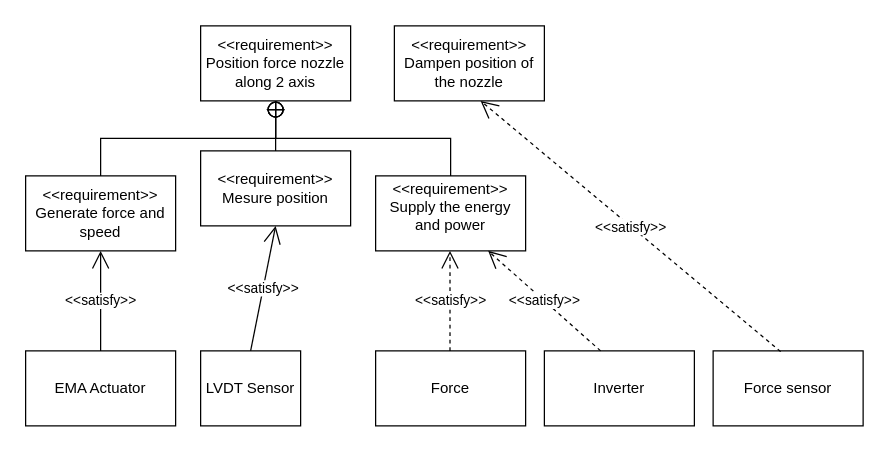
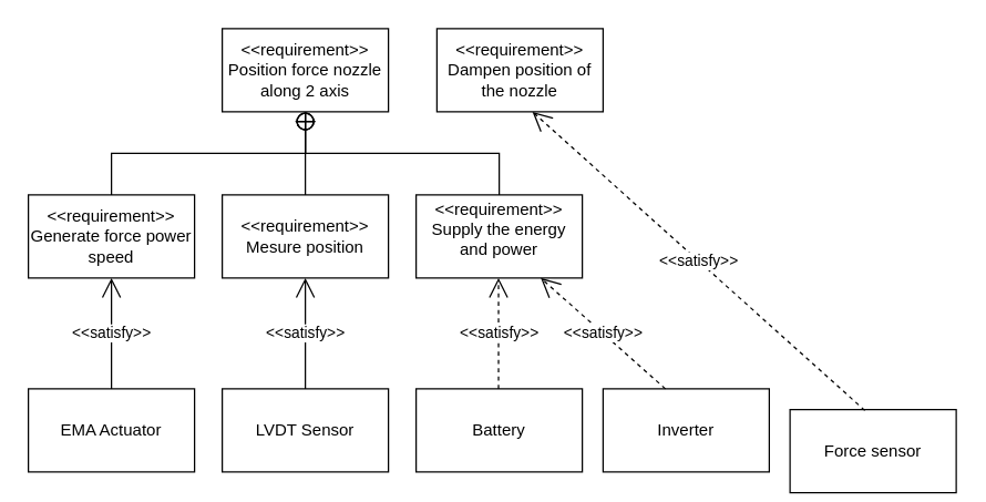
  <mxCell id="0" />
  <mxCell id="1" parent="0" />
  <mxCell id="2" value="&amp;lt;&amp;lt;requirement&amp;gt;&amp;gt;&lt;br&gt;Position force nozzle along 2 axis" style="shape=rect;html=1;whiteSpace=wrap;align=center;" vertex="1" parent="1"><mxGeometry x="160" y="20" width="120" height="60" as="geometry" /></mxCell>
- <mxCell id="3" value="&amp;lt;&amp;lt;requirement&amp;gt;&amp;gt;&lt;br&gt;Generate force and speed" style="shape=rect;html=1;whiteSpace=wrap;align=center;" vertex="1" parent="1"><mxGeometry x="20" y="140" width="120" height="60" as="geometry" /></mxCell>
- <mxCell id="4" value="&amp;lt;&amp;lt;requirement&amp;gt;&amp;gt;&lt;br&gt;Mesure position" style="shape=rect;html=1;whiteSpace=wrap;align=center;" vertex="1" parent="1"><mxGeometry x="160" y="120" width="120" height="60" as="geometry" /></mxCell>
+ <mxCell id="3" value="&amp;lt;&amp;lt;requirement&amp;gt;&amp;gt;&lt;br&gt;Generate force power speed" style="shape=rect;html=1;whiteSpace=wrap;align=center;" vertex="1" parent="1"><mxGeometry x="20" y="140" width="120" height="60" as="geometry" /></mxCell>
+ <mxCell id="4" value="&amp;lt;&amp;lt;requirement&amp;gt;&amp;gt;&lt;br&gt;Mesure position" style="shape=rect;html=1;whiteSpace=wrap;align=center;" vertex="1" parent="1"><mxGeometry x="160" y="140" width="120" height="60" as="geometry" /></mxCell>
  <mxCell id="5" value="" style="rounded=0;html=1;labelBackgroundColor=none;endArrow=none;edgeStyle=elbowEdgeStyle;elbow=vertical;startArrow=sysMLPackCont;startSize=12;" edge="1" source="2" target="3" parent="1"><mxGeometry relative="1" as="geometry" /></mxCell>
  <mxCell id="6" value="" style="rounded=0;html=1;labelBackgroundColor=none;endArrow=none;edgeStyle=elbowEdgeStyle;elbow=vertical;startArrow=sysMLPackCont;startSize=12;" edge="1" target="4" parent="1"><mxGeometry relative="1" as="geometry"><mxPoint x="220" y="80" as="sourcePoint" /></mxGeometry></mxCell>
  <mxCell id="7" value="&amp;lt;&amp;lt;requirement&amp;gt;&amp;gt;&lt;br&gt;Dampen position of the nozzle" style="shape=rect;html=1;whiteSpace=wrap;align=center;" vertex="1" parent="1"><mxGeometry x="315" y="20" width="120" height="60" as="geometry" /></mxCell>
  <mxCell id="8" value="&lt;p style=&quot;margin:0px;margin-top:4px;text-align:center;&quot;&gt;&amp;lt;&amp;lt;requirement&amp;gt;&amp;gt;&lt;br&gt;Supply the energy and power&lt;br&gt;&lt;/p&gt;&lt;p style=&quot;margin:0px;margin-left:8px;text-align:left;&quot;&gt;&lt;br&gt;&lt;/p&gt;" style="shape=rect;overflow=fill;html=1;whiteSpace=wrap;align=center;" vertex="1" parent="1"><mxGeometry x="300" y="140" width="120" height="60" as="geometry" /></mxCell>
  <mxCell id="9" value="" style="rounded=0;html=1;labelBackgroundColor=none;endArrow=none;edgeStyle=elbowEdgeStyle;elbow=vertical;startArrow=sysMLPackCont;startSize=12;" edge="1" parent="1" target="8"><mxGeometry relative="1" as="geometry"><mxPoint x="220" y="80" as="sourcePoint" /><mxPoint x="230" y="150" as="targetPoint" /></mxGeometry></mxCell>
  <mxCell id="10" value="EMA Actuator" style="shape=rect;html=1;whiteSpace=wrap;align=center;" vertex="1" parent="1"><mxGeometry x="20" y="280" width="120" height="60" as="geometry" /></mxCell>
  <mxCell id="11" value="&amp;lt;&amp;lt;satisfy&amp;gt;&amp;gt;" style="endArrow=open;edgeStyle=none;endSize=12;dashed=0;html=1;rounded=0;entryX=0.5;entryY=1;entryDx=0;entryDy=0;" edge="1" source="10" target="3" parent="1"><mxGeometry relative="1" as="geometry"><mxPoint x="40" y="240" as="targetPoint" /></mxGeometry></mxCell>
- <mxCell id="12" value="LVDT Sensor" style="shape=rect;html=1;whiteSpace=wrap;align=center;" vertex="1" parent="1"><mxGeometry x="160" y="280" width="80" height="60" as="geometry" /></mxCell>
+ <mxCell id="12" value="LVDT Sensor" style="shape=rect;html=1;whiteSpace=wrap;align=center;" vertex="1" parent="1"><mxGeometry x="160" y="280" width="120" height="60" as="geometry" /></mxCell>
  <mxCell id="13" value="&amp;lt;&amp;lt;satisfy&amp;gt;&amp;gt;" style="endArrow=open;edgeStyle=none;endSize=12;dashed=0;html=1;rounded=0;entryX=0.5;entryY=1;entryDx=0;entryDy=0;exitX=0.5;exitY=0;exitDx=0;exitDy=0;" edge="1" parent="1" source="12" target="4"><mxGeometry relative="1" as="geometry"><mxPoint x="90" y="290" as="sourcePoint" /><mxPoint x="90" y="210" as="targetPoint" /></mxGeometry></mxCell>
- <mxCell id="14" value="Force" style="shape=rect;html=1;whiteSpace=wrap;align=center;" vertex="1" parent="1"><mxGeometry x="300" y="280" width="120" height="60" as="geometry" /></mxCell>
+ <mxCell id="14" value="Battery" style="shape=rect;html=1;whiteSpace=wrap;align=center;" vertex="1" parent="1"><mxGeometry x="300" y="280" width="120" height="60" as="geometry" /></mxCell>
  <mxCell id="15" value="Inverter" style="shape=rect;html=1;whiteSpace=wrap;align=center;" vertex="1" parent="1"><mxGeometry x="435" y="280" width="120" height="60" as="geometry" /></mxCell>
  <mxCell id="16" value="&amp;lt;&amp;lt;satisfy&amp;gt;&amp;gt;" style="endArrow=open;edgeStyle=none;endSize=12;dashed=1;html=1;rounded=0;entryX=0.5;entryY=1;entryDx=0;entryDy=0;exitX=0.5;exitY=0;exitDx=0;exitDy=0;" edge="1" parent="1"><mxGeometry relative="1" as="geometry"><mxPoint x="359.5" y="280" as="sourcePoint" /><mxPoint x="359.5" y="200" as="targetPoint" /></mxGeometry></mxCell>
  <mxCell id="17" value="&amp;lt;&amp;lt;satisfy&amp;gt;&amp;gt;" style="endArrow=open;edgeStyle=none;endSize=12;dashed=1;html=1;rounded=0;entryX=0.75;entryY=1;entryDx=0;entryDy=0;exitX=0.5;exitY=0;exitDx=0;exitDy=0;" edge="1" parent="1" target="8"><mxGeometry relative="1" as="geometry"><mxPoint x="480" y="280" as="sourcePoint" /><mxPoint x="480" y="200" as="targetPoint" /></mxGeometry></mxCell>
- <mxCell id="18" value="Force sensor" style="shape=rect;html=1;whiteSpace=wrap;align=center;" vertex="1" parent="1"><mxGeometry x="570" y="280" width="120" height="60" as="geometry" /></mxCell>
+ <mxCell id="18" value="Force sensor" style="shape=rect;html=1;whiteSpace=wrap;align=center;" vertex="1" parent="1"><mxGeometry x="570" y="295" width="120" height="60" as="geometry" /></mxCell>
  <mxCell id="19" value="&amp;lt;&amp;lt;satisfy&amp;gt;&amp;gt;" style="endArrow=open;edgeStyle=none;endSize=12;dashed=1;html=1;rounded=0;entryX=0.75;entryY=1;entryDx=0;entryDy=0;exitX=0.45;exitY=0.01;exitDx=0;exitDy=0;exitPerimeter=0;" edge="1" parent="1" source="18"><mxGeometry relative="1" as="geometry"><mxPoint x="620" y="270" as="sourcePoint" /><mxPoint x="384" y="80" as="targetPoint" /></mxGeometry></mxCell>
